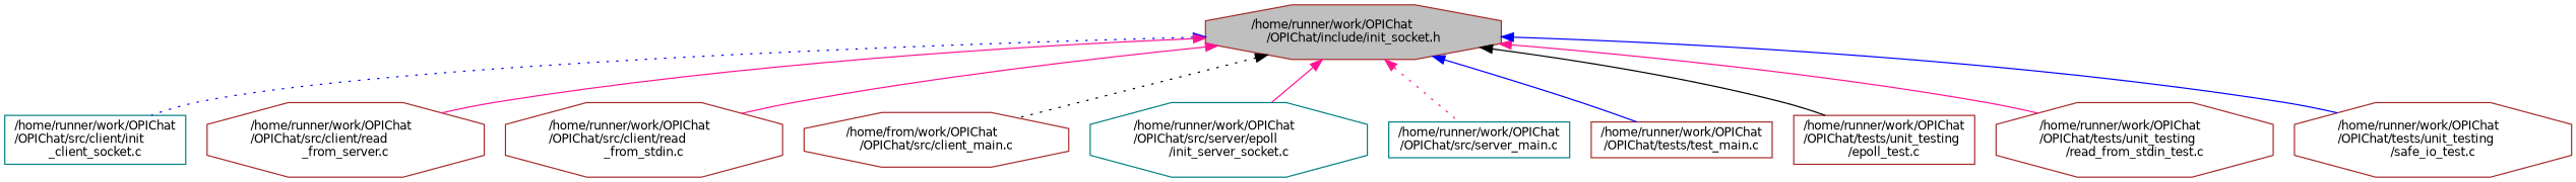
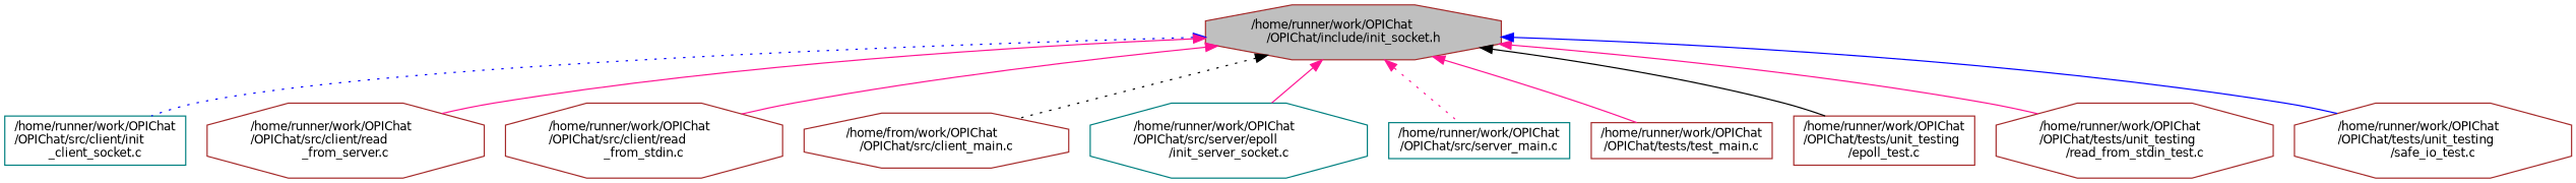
  digraph {
    node [color=brown fillcolor=white fontname=Helvetica fontsize=10 shape=octagon style=filled]
    edge [color=deeppink dir=back fontname=Helvetica fontsize=10 labelfontname=Helvetica labelfontsize=10 style=solid]
    n1 [fillcolor=grey75 fontcolor=black height=0.2 label="/home/runner/work/OPIChat\l/OPIChat/include/init_socket.h" width=0.4]
    n2 [color=teal height=0.2 label="/home/runner/work/OPIChat\l/OPIChat/src/client/init\l_client_socket.c" shape=box width=0.4]
    n3 [height=0.2 label="/home/runner/work/OPIChat\l/OPIChat/src/client/read\l_from_server.c" width=0.4]
    n4 [height=0.2 label="/home/runner/work/OPIChat\l/OPIChat/src/client/read\l_from_stdin.c" width=0.4]
    n5 [height=0.2 label="/home/from/work/OPIChat\l/OPIChat/src/client_main.c" width=0.4]
    n6 [color=teal height=0.2 label="/home/runner/work/OPIChat\l/OPIChat/src/server/epoll\l/init_server_socket.c" width=0.4]
    n7 [color=teal height=0.2 label="/home/runner/work/OPIChat\l/OPIChat/src/server_main.c" shape=box width=0.4]
    n8 [height=0.2 label="/home/runner/work/OPIChat\l/OPIChat/tests/test_main.c" shape=box width=0.4]
    n9 [height=0.2 label="/home/runner/work/OPIChat\l/OPIChat/tests/unit_testing\l/epoll_test.c" shape=box width=0.4]
    n10 [height=0.2 label="/home/runner/work/OPIChat\l/OPIChat/tests/unit_testing\l/read_from_stdin_test.c" width=0.4]
    n11 [height=0.2 label="/home/runner/work/OPIChat\l/OPIChat/tests/unit_testing\l/safe_io_test.c" width=0.4]
    n1 -> n2 [color=blue style=dotted]
    n1 -> n3
    n1 -> n4
    n1 -> n5 [color=black style=dotted]
    n1 -> n6
    n1 -> n7 [style=dotted]
-   n1 -> n8 [color=blue]
+   n1 -> n8
    n1 -> n9 [color=black]
    n1 -> n10
    n1 -> n11 [color=blue]
  }
